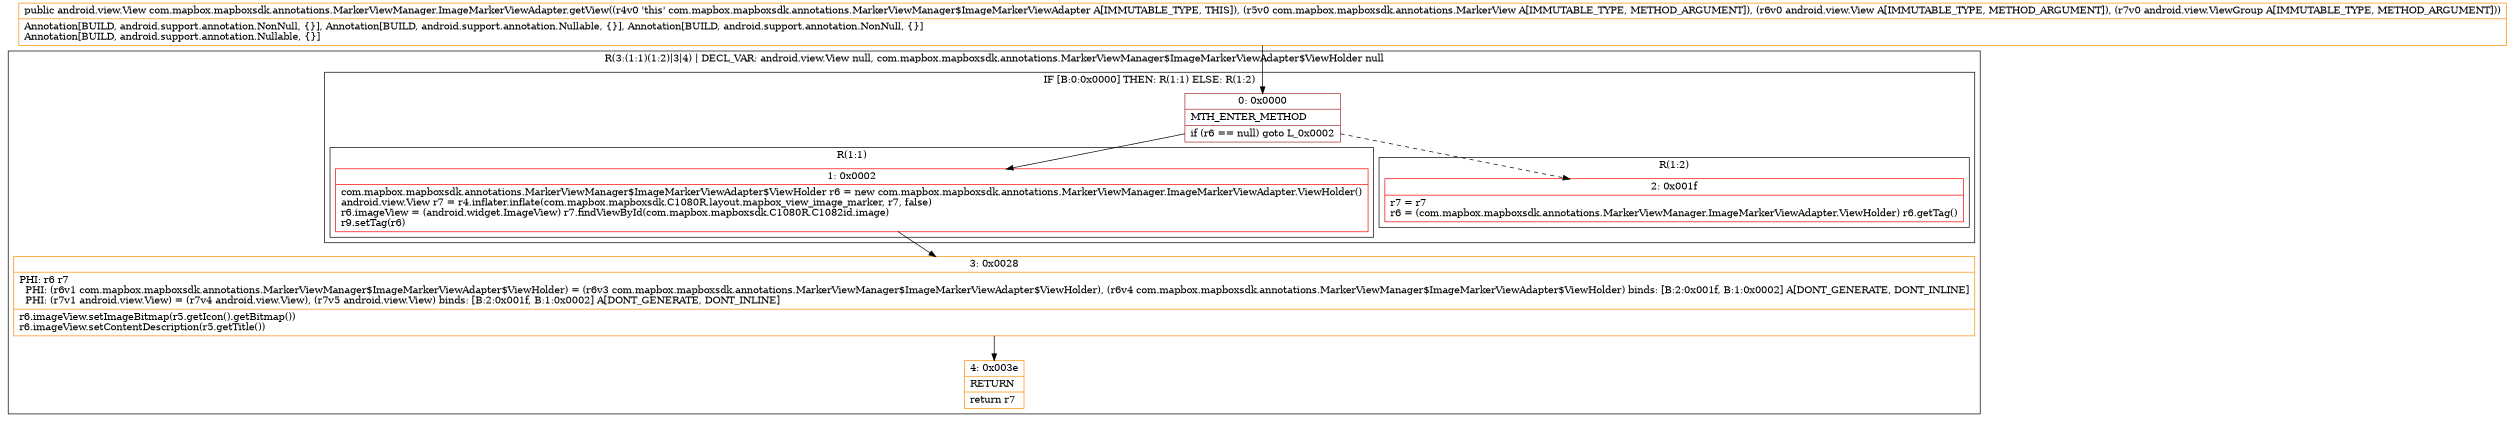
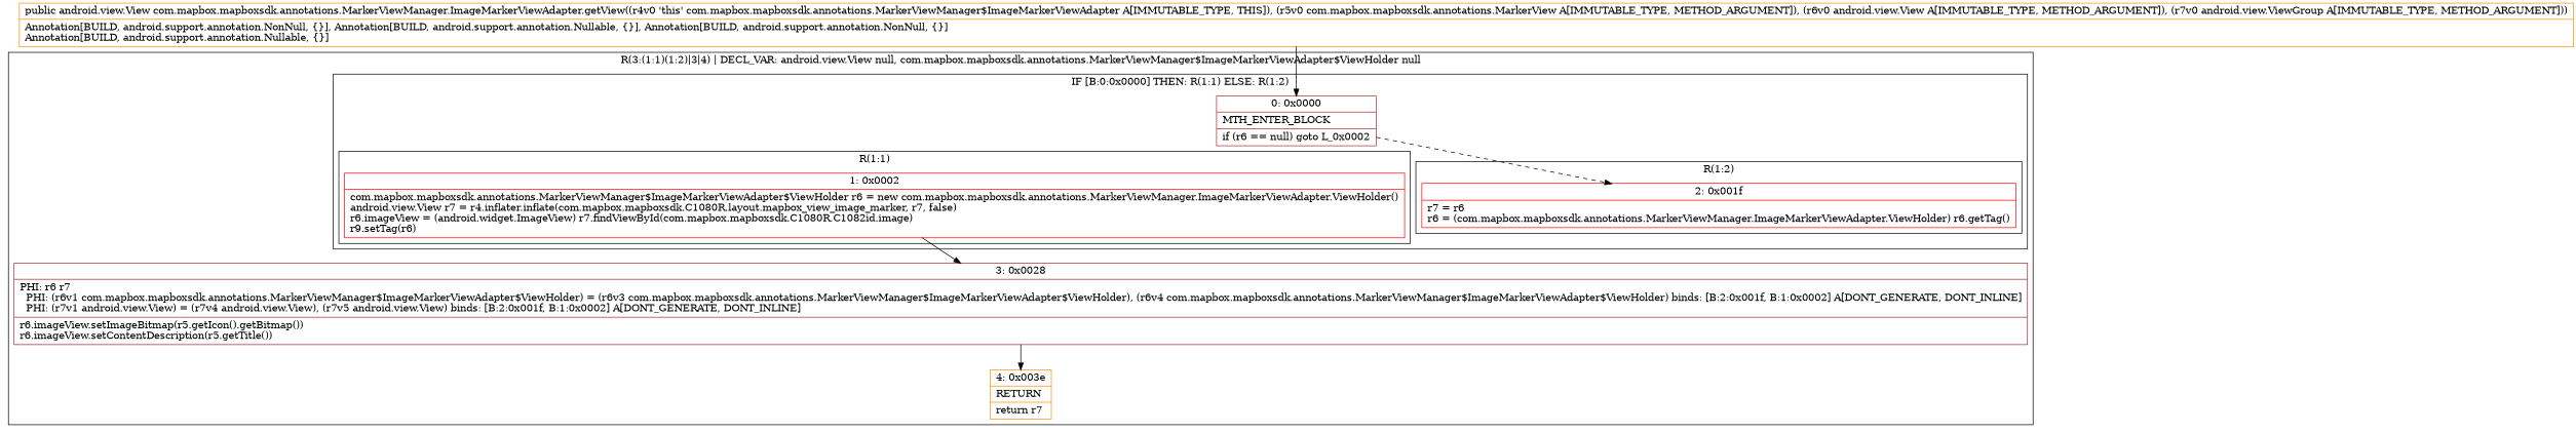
  digraph {
    node [color=red shape=record]
    n1 [label="{1\:\ 0x0002|com.mapbox.mapboxsdk.annotations.MarkerViewManager$ImageMarkerViewAdapter$ViewHolder r6 = new com.mapbox.mapboxsdk.annotations.MarkerViewManager.ImageMarkerViewAdapter.ViewHolder()\landroid.view.View r7 = r4.inflater.inflate(com.mapbox.mapboxsdk.C1080R.layout.mapbox_view_image_marker, r7, false)\lr6.imageView = (android.widget.ImageView) r7.findViewById(com.mapbox.mapboxsdk.C1080R.C1082id.image)\lr9.setTag(r6)\l}"]
-   n2 [label="{2\:\ 0x001f|r7 = r7\lr6 = (com.mapbox.mapboxsdk.annotations.MarkerViewManager.ImageMarkerViewAdapter.ViewHolder) r6.getTag()\l}"]
-   n3 [color=brown label="{0\:\ 0x0000|MTH_ENTER_METHOD\l|if (r6 == null) goto L_0x0002\l}"]
-   n4 [color=darkorange label="{3\:\ 0x0028|PHI: r6 r7 \l  PHI: (r6v1 com.mapbox.mapboxsdk.annotations.MarkerViewManager$ImageMarkerViewAdapter$ViewHolder) = (r6v3 com.mapbox.mapboxsdk.annotations.MarkerViewManager$ImageMarkerViewAdapter$ViewHolder), (r6v4 com.mapbox.mapboxsdk.annotations.MarkerViewManager$ImageMarkerViewAdapter$ViewHolder) binds: [B:2:0x001f, B:1:0x0002] A[DONT_GENERATE, DONT_INLINE]\l  PHI: (r7v1 android.view.View) = (r7v4 android.view.View), (r7v5 android.view.View) binds: [B:2:0x001f, B:1:0x0002] A[DONT_GENERATE, DONT_INLINE]\l|r6.imageView.setImageBitmap(r5.getIcon().getBitmap())\lr6.imageView.setContentDescription(r5.getTitle())\l}"]
+   n2 [label="{2\:\ 0x001f|r7 = r6\lr6 = (com.mapbox.mapboxsdk.annotations.MarkerViewManager.ImageMarkerViewAdapter.ViewHolder) r6.getTag()\l}"]
+   n3 [color=brown label="{0\:\ 0x0000|MTH_ENTER_BLOCK\l|if (r6 == null) goto L_0x0002\l}"]
+   n4 [color=brown label="{3\:\ 0x0028|PHI: r6 r7 \l  PHI: (r6v1 com.mapbox.mapboxsdk.annotations.MarkerViewManager$ImageMarkerViewAdapter$ViewHolder) = (r6v3 com.mapbox.mapboxsdk.annotations.MarkerViewManager$ImageMarkerViewAdapter$ViewHolder), (r6v4 com.mapbox.mapboxsdk.annotations.MarkerViewManager$ImageMarkerViewAdapter$ViewHolder) binds: [B:2:0x001f, B:1:0x0002] A[DONT_GENERATE, DONT_INLINE]\l  PHI: (r7v1 android.view.View) = (r7v4 android.view.View), (r7v5 android.view.View) binds: [B:2:0x001f, B:1:0x0002] A[DONT_GENERATE, DONT_INLINE]\l|r6.imageView.setImageBitmap(r5.getIcon().getBitmap())\lr6.imageView.setContentDescription(r5.getTitle())\l}"]
    n5 [color=darkorange label="{4\:\ 0x003e|RETURN\l|return r7\l}"]
    n6 [color=darkorange label="{public android.view.View com.mapbox.mapboxsdk.annotations.MarkerViewManager.ImageMarkerViewAdapter.getView((r4v0 'this' com.mapbox.mapboxsdk.annotations.MarkerViewManager$ImageMarkerViewAdapter A[IMMUTABLE_TYPE, THIS]), (r5v0 com.mapbox.mapboxsdk.annotations.MarkerView A[IMMUTABLE_TYPE, METHOD_ARGUMENT]), (r6v0 android.view.View A[IMMUTABLE_TYPE, METHOD_ARGUMENT]), (r7v0 android.view.ViewGroup A[IMMUTABLE_TYPE, METHOD_ARGUMENT]))  | Annotation[BUILD, android.support.annotation.NonNull, \{\}], Annotation[BUILD, android.support.annotation.Nullable, \{\}], Annotation[BUILD, android.support.annotation.NonNull, \{\}]\lAnnotation[BUILD, android.support.annotation.Nullable, \{\}]\l}"]
    subgraph cluster_1 {
      label="R(3:(1:1)(1:2)|3|4) | DECL_VAR: android.view.View null, com.mapbox.mapboxsdk.annotations.MarkerViewManager$ImageMarkerViewAdapter$ViewHolder null\l"
      n4
      n5
      subgraph cluster_2 {
        label="IF [B:0:0x0000] THEN: R(1:1) ELSE: R(1:2)"
        n3
        subgraph cluster_3 {
          label="R(1:1)"
          n1
        }
        subgraph cluster_4 {
          label="R(1:2)"
          n2
        }
      }
    }
    n1 -> n4
-   n3 -> n1
    n3 -> n2 [style=dashed]
    n4 -> n5
    n6 -> n3
  }
